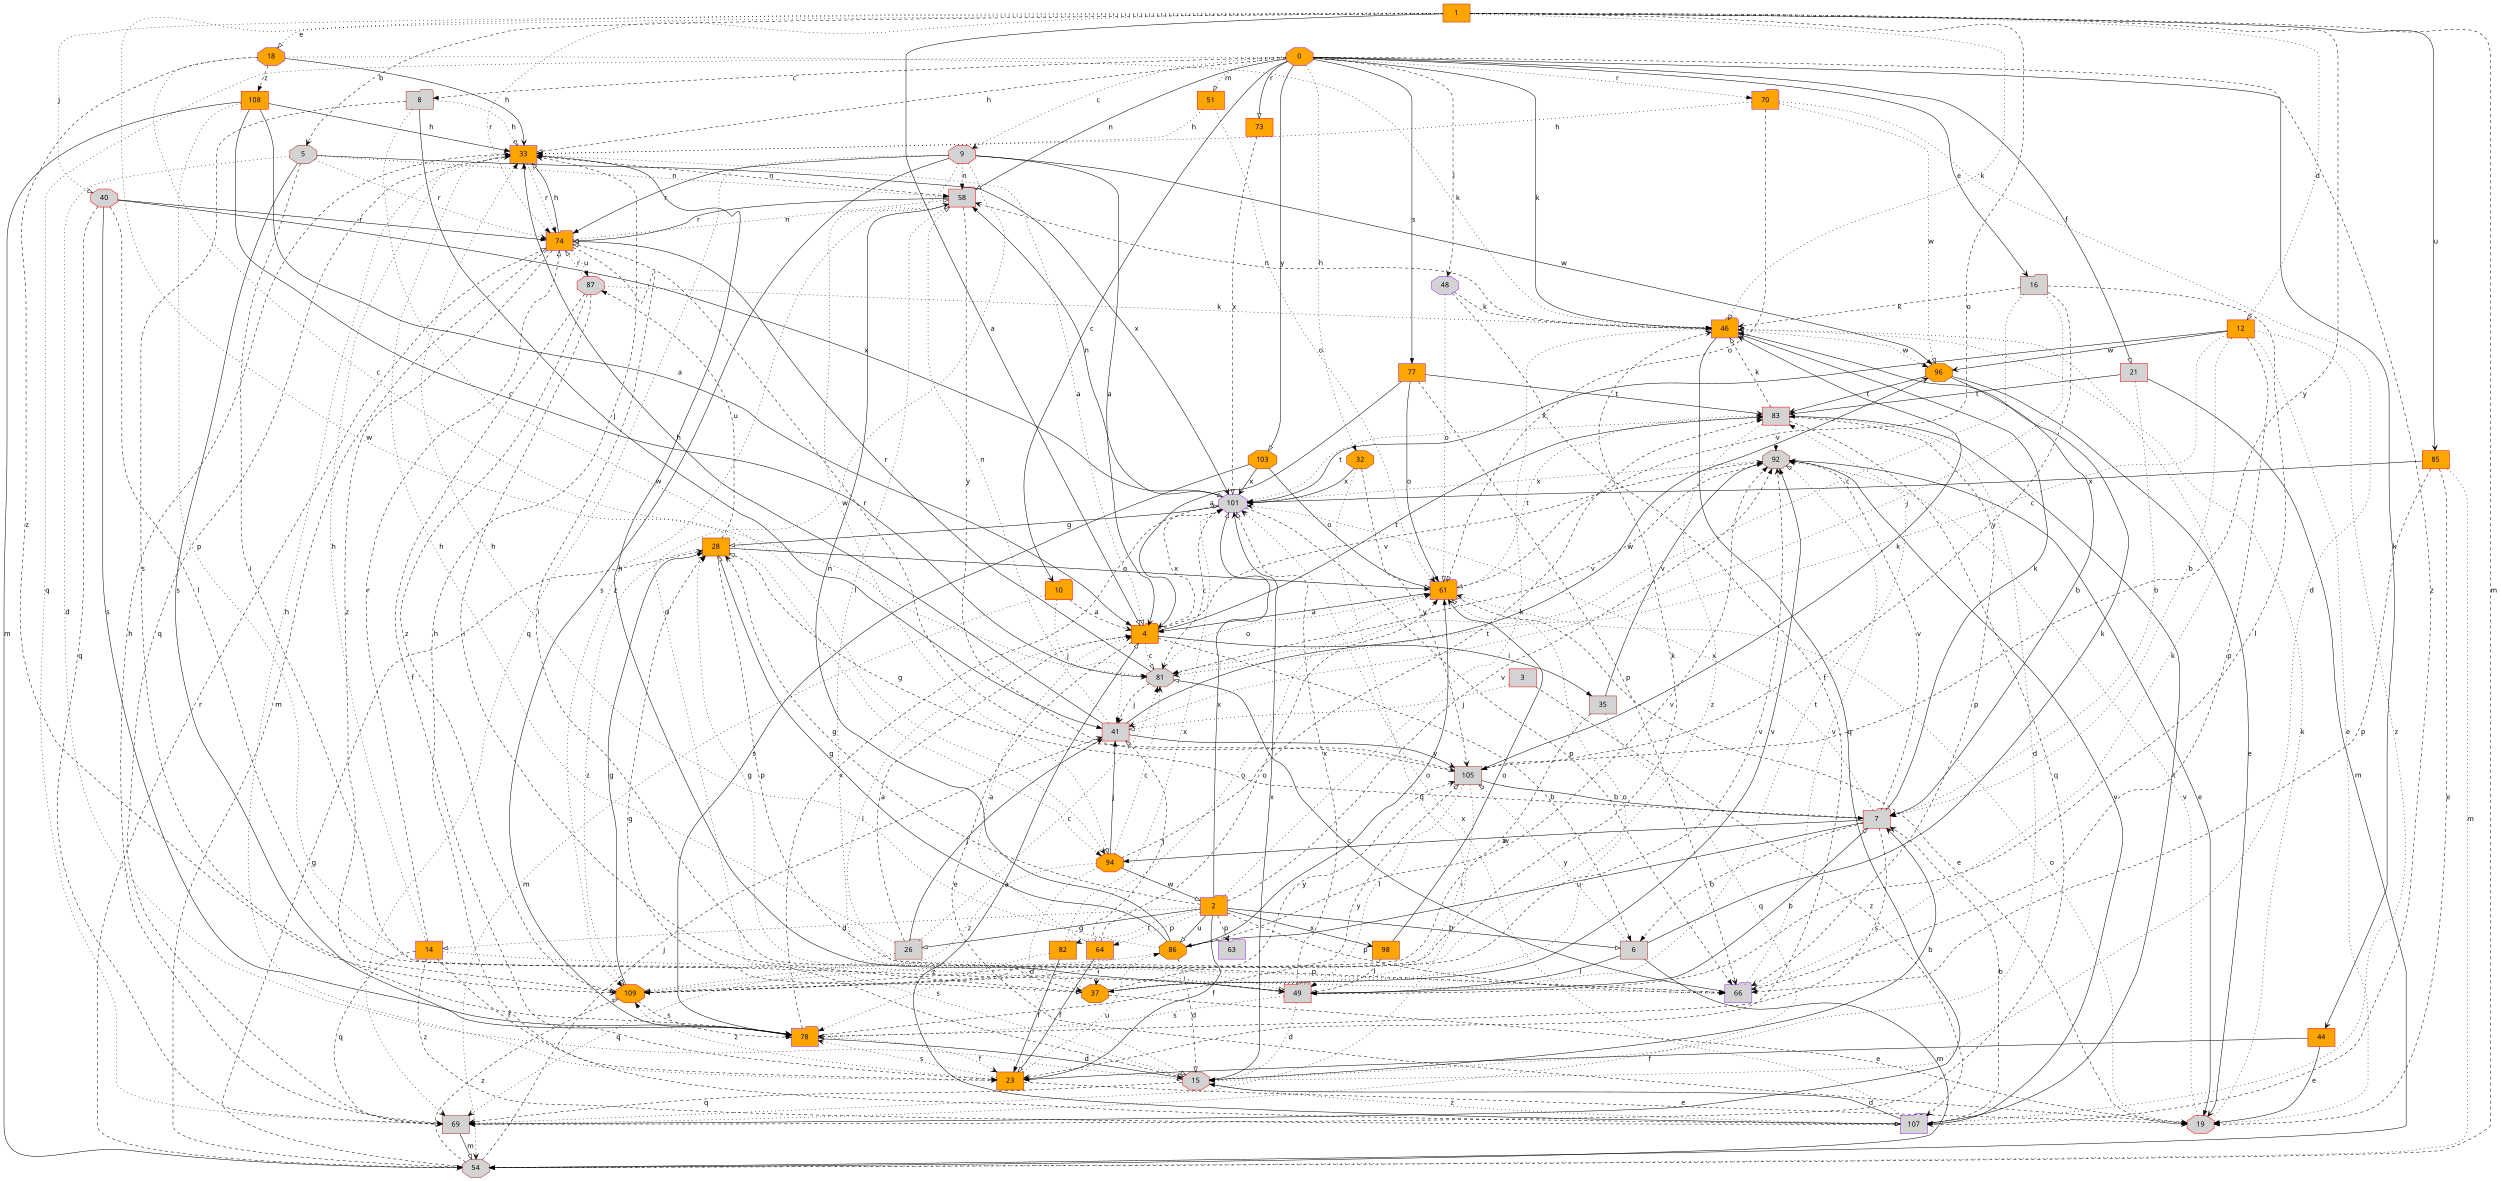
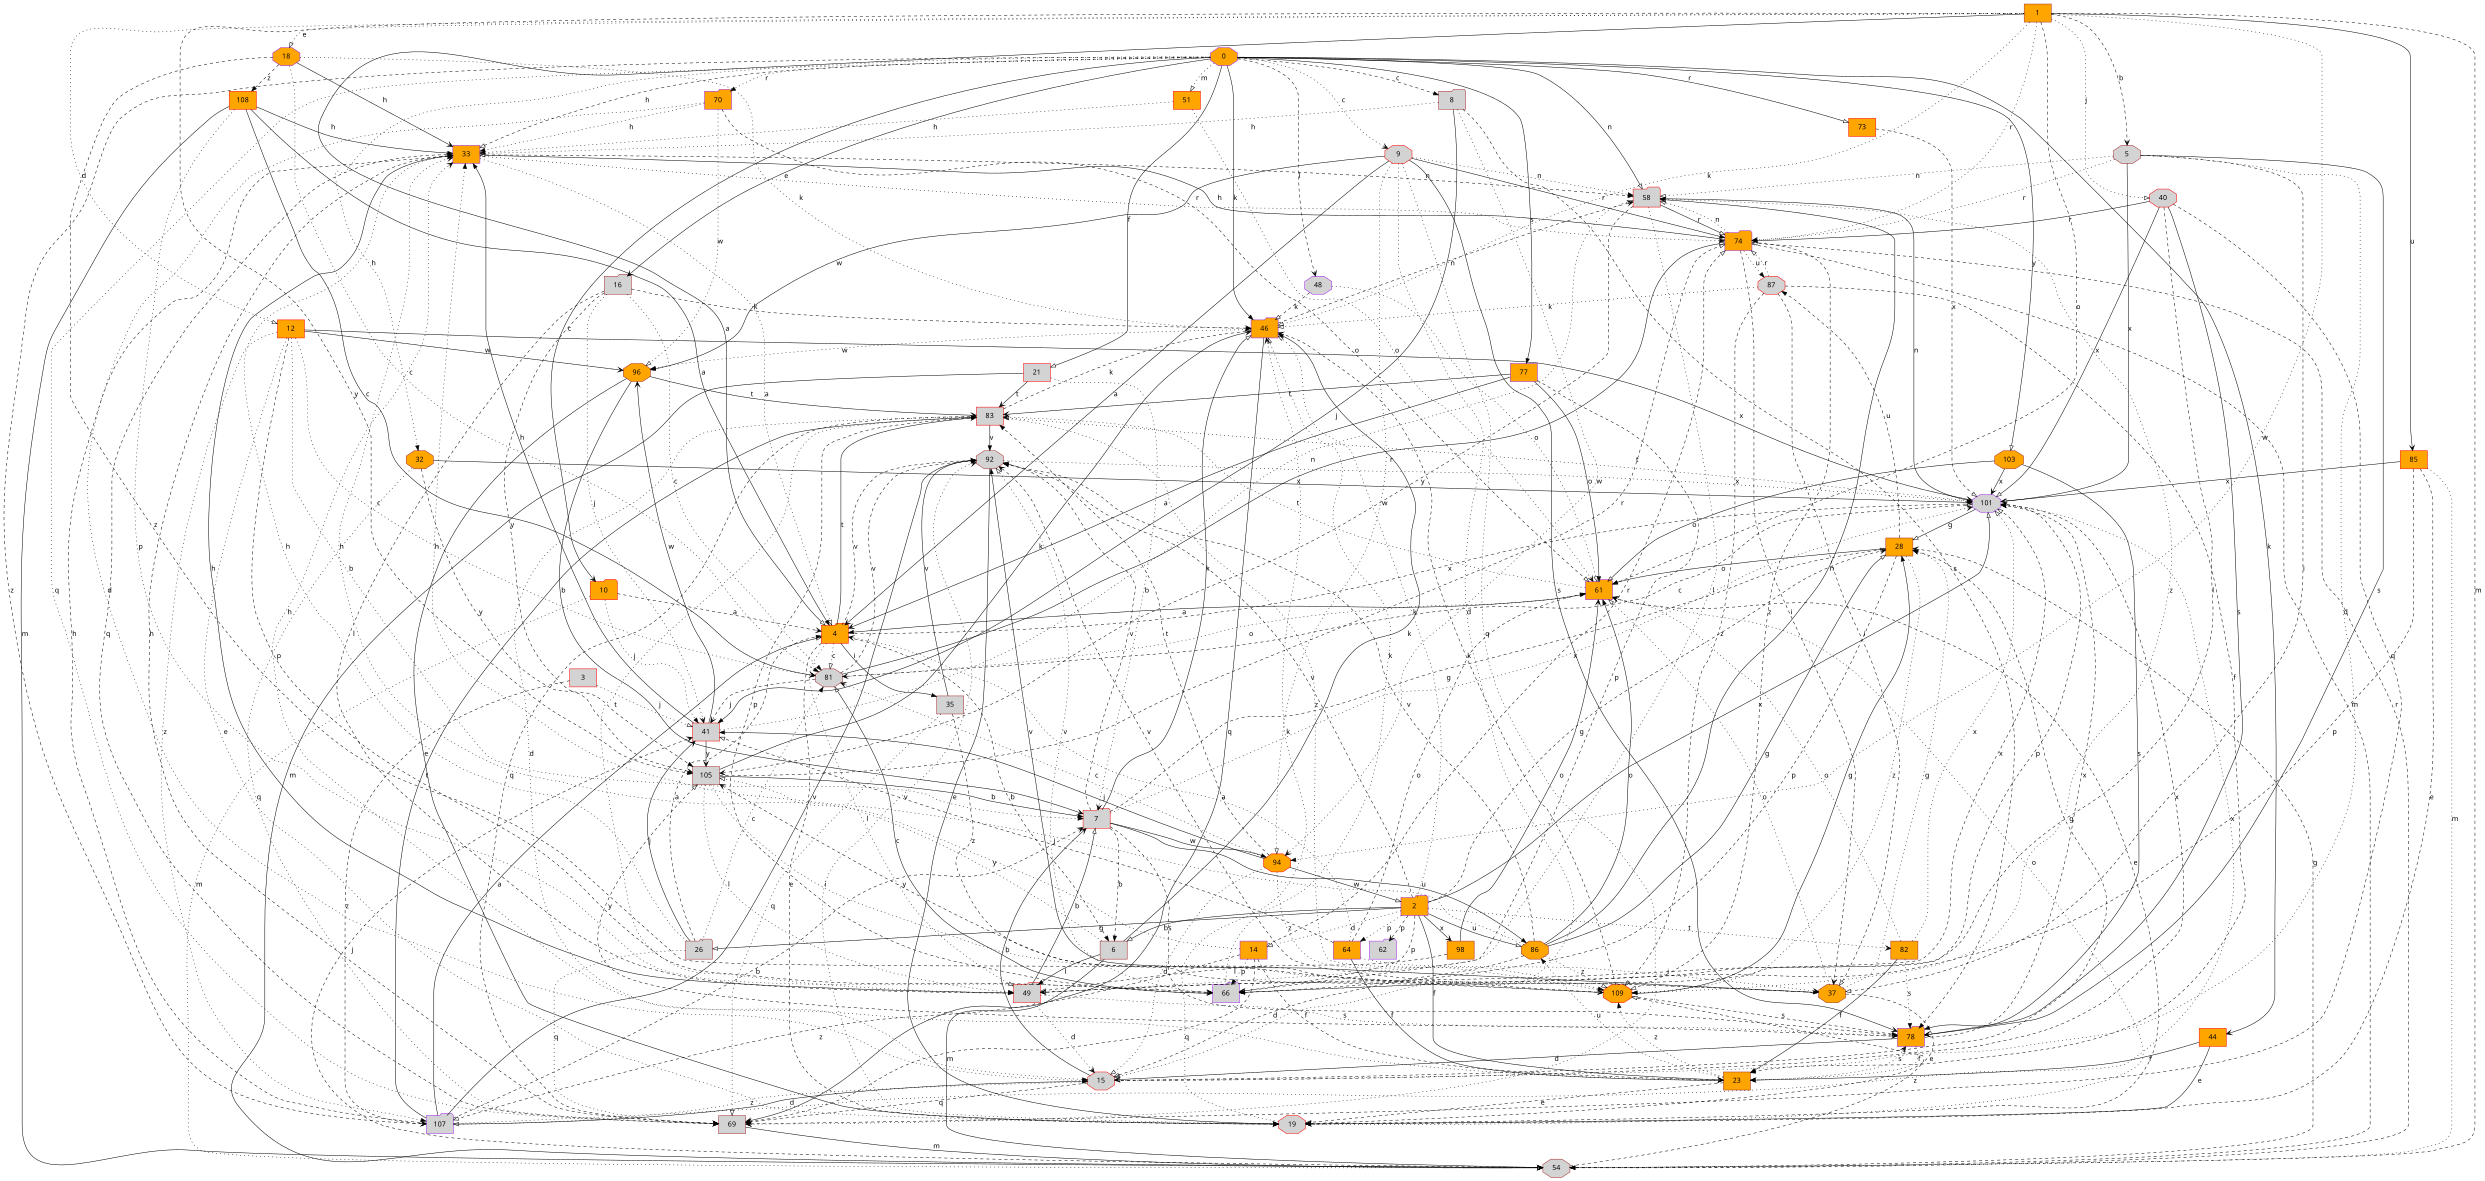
  strict digraph {
    fontname="Noto Sans"
    node [color=red fillcolor=orange fontname="Noto Sans" shape=box style=filled]
    edge [arrowhead=vee fontname="Noto Sans" style=dotted]
    0 [color=purple shape=octagon]
    8 [color=brown fillcolor=lightgrey shape=folder]
    9 [fillcolor=lightgrey shape=octagon]
    10 [shape=folder]
    16 [color=brown fillcolor=lightgrey shape=folder]
    21 [fillcolor=lightgrey]
    32 [color=brown shape=octagon]
    33 [color=purple]
    44
    46 [color=purple shape=folder]
    48 [color=purple fillcolor=lightgrey shape=octagon]
    51
    58 [fillcolor=lightgrey shape=folder]
    69 [color=brown fillcolor=lightgrey]
    70 [color=purple shape=folder]
    73
    77 [color=purple]
    103 [color=brown shape=octagon]
    107 [color=purple fillcolor=lightgrey shape=folder]
    94 [shape=octagon]
    41 [fillcolor=lightgrey]
    78 [color=purple shape=folder]
    4 [shape=folder]
    74 [color=purple shape=folder]
    15 [fillcolor=lightgrey shape=octagon]
    96 [color=brown shape=octagon]
    54 [color=brown fillcolor=lightgrey shape=octagon]
    105 [color=brown fillcolor=lightgrey]
    n29 [color=brown fillcolor=lightgrey label=81 shape=octagon]
    49 [fillcolor=lightgrey shape=folder]
    83 [fillcolor=lightgrey]
    7 [fillcolor=lightgrey shape=folder]
    101 [color=purple fillcolor=lightgrey shape=octagon]
    23 [color=brown]
    19 [fillcolor=lightgrey shape=octagon]
    61 [color=purple shape=folder]
    109 [shape=octagon]
    66 [color=purple fillcolor=lightgrey shape=folder]
    92 [color=brown fillcolor=lightgrey shape=octagon]
    1 [color=brown]
    5 [color=brown fillcolor=lightgrey shape=octagon]
    12
    18 [color=purple shape=octagon]
    40 [fillcolor=lightgrey shape=octagon]
    85
    6 [color=brown fillcolor=lightgrey]
    35 [color=brown fillcolor=lightgrey]
    37 [color=brown shape=octagon]
    108
    28 [color=brown]
    87 [fillcolor=lightgrey shape=octagon]
    2 [color=purple shape=folder]
    14 [color=purple]
    26 [color=brown fillcolor=lightgrey shape=folder]
-   63 [color=purple fillcolor=lightgrey shape=folder]
+   63 [color=purple fillcolor=lightgrey shape=folder label=62]
    64 [color=purple]
    82 [color=brown]
    86 [color=brown shape=octagon]
    98 [color=brown]
    3 [fillcolor=lightgrey]
    0 -> 8 [arrowhead=normal label=c style=dashed]
    0 -> 9 [label=c]
    0 -> 10 [label=c style=solid]
    0 -> 16 [label=e style=solid]
    0 -> 21 [arrowhead=onormal label=f style=solid]
    0 -> 32 [arrowhead=normal label=h]
    0 -> 33 [arrowhead=onormal label=h style=dashed]
    0 -> 44 [label=k style=solid]
    0 -> 46 [arrowhead=normal label=k style=solid]
    0 -> 48 [label=l style=dashed]
    0 -> 51 [arrowhead=onormal label=m]
    0 -> 58 [arrowhead=onormal label=n style=solid]
    0 -> 69 [label=q]
    0 -> 70 [arrowhead=normal label=r]
    0 -> 73 [arrowhead=onormal label=r style=solid]
    0 -> 77 [arrowhead=normal label=s style=solid]
    0 -> 103 [arrowhead=onormal label=y style=solid]
    0 -> 107 [label=z style=dashed]
    8 -> 33 [arrowhead=onormal label=h]
    8 -> 94 [label=w]
    8 -> 41 [arrowhead=normal label=j style=solid]
    8 -> 78 [arrowhead=normal label=s style=dashed]
    9 -> 58 [arrowhead=normal label=n]
    9 -> 69 [label=q]
    9 -> 94 [arrowhead=onormal label=w]
    9 -> 78 [label=s style=solid]
    9 -> 4 [label=a style=solid]
    9 -> 74 [arrowhead=normal label=r style=solid]
    9 -> 15 [arrowhead=onormal label=d]
    9 -> 96 [arrowhead=normal label=w style=solid]
    10 -> 41 [arrowhead=normal label=j]
    10 -> 4 [label=a style=dashed]
    10 -> 54 [label=m]
    16 -> 46 [label=k style=dashed]
    16 -> 41 [label=j]
    16 -> 105 [arrowhead=normal label=y style=dashed]
    16 -> n29 [arrowhead=normal label=c]
    16 -> 49 [arrowhead=normal label=l style=dashed]
    21 -> 54 [arrowhead=onormal label=m style=solid]
    21 -> 83 [label=t style=solid]
    21 -> 7 [label=b]
    32 -> 69 [arrowhead=normal label=q]
    32 -> 105 [label=y style=dashed]
    32 -> 101 [label=x style=solid]
    33 -> 58 [arrowhead=normal label=n style=dashed]
    33 -> 69 [arrowhead=onormal label=q style=dashed]
    33 -> 4 [arrowhead=onormal label=a]
    33 -> 74 [arrowhead=normal label=r]
    44 -> 23 [arrowhead=normal label=f style=solid]
    44 -> 19 [arrowhead=normal label=e style=solid]
    46 -> 58 [label=n style=dashed]
    46 -> 69 [label=q style=solid]
    46 -> 96 [arrowhead=normal label=w]
    48 -> 46 [arrowhead=onormal label=k style=dashed]
-   48 -> 23 [label=f style=dashed]
    48 -> 61 [arrowhead=onormal label=o]
    51 -> 33 [arrowhead=normal label=h]
    51 -> 61 [label=o]
    58 -> 74 [arrowhead=onormal label=r style=solid]
    58 -> 105 [label=y style=dashed]
    58 -> 49 [label=l]
    58 -> 109 [arrowhead=normal label=z]
    69 -> 33 [label=h style=dashed]
    69 -> 54 [arrowhead=onormal label=m style=solid]
    70 -> 33 [arrowhead=normal label=h]
    70 -> 15 [arrowhead=onormal label=d]
    70 -> 96 [arrowhead=onormal label=w]
    70 -> 61 [arrowhead=onormal label=o style=dashed]
    73 -> 101 [arrowhead=onormal label=x style=dashed]
    77 -> 4 [label=a style=solid]
    77 -> 83 [label=t style=solid]
    77 -> 61 [arrowhead=normal label=o style=solid]
    77 -> 66 [label=p style=dashed]
    103 -> 78 [arrowhead=normal label=s style=solid]
    103 -> 101 [label=x style=solid]
    103 -> 61 [arrowhead=onormal label=o style=solid]
    107 -> 33 [label=h style=dashed]
    107 -> 4 [arrowhead=onormal label=a style=solid]
    107 -> 15 [arrowhead=normal label=d style=solid]
    107 -> 83 [arrowhead=normal label=t style=solid]
    107 -> 7 [label=b style=dashed]
    107 -> 101 [label=x]
    107 -> 92 [arrowhead=normal label=v style=solid]
    94 -> 41 [arrowhead=normal label=j style=solid]
    94 -> 15 [arrowhead=onormal label=d]
    94 -> n29 [label=c]
    94 -> 83 [arrowhead=normal label=t style=dashed]
    94 -> 109 [arrowhead=onormal label=z]
    94 -> 2 [arrowhead=onormal label=w style=solid]
    41 -> 33 [arrowhead=normal label=h style=solid]
    41 -> 58 [arrowhead=onormal label=n]
    41 -> 96 [label=w style=solid]
    41 -> 105 [label=y style=solid]
    78 -> 15 [label=d style=solid]
    78 -> 105 [arrowhead=onormal label=y style=dashed]
    78 -> 101 [arrowhead=normal label=x style=dashed]
    78 -> 23 [label=f]
    4 -> n29 [arrowhead=onormal label=c]
    4 -> 49 [arrowhead=onormal label=l]
    4 -> 83 [label=t style=solid]
    4 -> 101 [arrowhead=onormal label=x style=dashed]
    4 -> 19 [arrowhead=normal label=e style=dashed]
    4 -> 92 [label=v style=dashed]
    4 -> 6 [arrowhead=normal label=b style=dashed]
    4 -> 35 [arrowhead=normal label=i style=solid]
    74 -> 33 [arrowhead=onormal label=h style=solid]
    74 -> 58 [arrowhead=onormal label=n]
    74 -> 54 [arrowhead=normal label=m style=dashed]
    74 -> 109 [arrowhead=onormal label=z style=dashed]
    74 -> 37 [label=i style=dashed]
    74 -> 87 [arrowhead=normal label=u]
    15 -> 69 [label=q style=dashed]
    15 -> 107 [arrowhead=onormal label=z]
    15 -> 7 [label=b style=solid]
-   15 -> 101 [label=x style=solid]
+   15 -> 101 [label=x style=dashed]
    15 -> 28 [label=g style=dashed]
    96 -> 83 [label=t style=solid]
    96 -> 7 [label=b style=solid]
    96 -> 19 [label=e style=solid]
    54 -> 41 [label=j style=dashed]
    54 -> 74 [arrowhead=onormal label=r style=dashed]
    54 -> 109 [arrowhead=onormal label=z style=dashed]
    54 -> 28 [label=g style=dashed]
    105 -> 46 [label=k style=solid]
    105 -> 74 [arrowhead=onormal label=r style=dashed]
    105 -> 49 [arrowhead=normal label=l]
    105 -> 7 [arrowhead=normal label=b style=solid]
    105 -> 37 [arrowhead=normal label=i]
    n29 -> 41 [label=j style=dashed]
    n29 -> 74 [arrowhead=onormal label=r style=solid]
    n29 -> 61 [arrowhead=normal label=o]
    n29 -> 92 [arrowhead=onormal label=v style=dashed]
    49 -> 33 [arrowhead=normal label=h style=solid]
    49 -> 78 [label=s]
    49 -> 15 [label=d]
    49 -> 83 [arrowhead=normal label=t]
    49 -> 7 [arrowhead=onormal label=b style=solid]
    49 -> 101 [arrowhead=onormal label=x style=dashed]
    83 -> 46 [arrowhead=onormal label=k style=dashed]
    83 -> 69 [label=q style=dashed]
    83 -> 15 [arrowhead=normal label=d]
    83 -> 109 [arrowhead=normal label=z]
    83 -> 66 [label=p style=dashed]
-   83 -> 92 [arrowhead=normal label=v]
+   83 -> 92 [arrowhead=normal label=v style=solid]
    7 -> 46 [arrowhead=onormal label=k style=solid]
    7 -> 94 [arrowhead=normal label=w style=solid]
    7 -> 78 [arrowhead=onormal label=s style=dashed]
    7 -> 101 [label=x]
    7 -> 92 [label=v style=dashed]
    7 -> 6 [arrowhead=normal label=b style=dashed]
    7 -> 28 [arrowhead=onormal label=g style=dashed]
    7 -> 86 [arrowhead=normal label=u style=solid]
    101 -> 58 [arrowhead=normal label=n style=solid]
    101 -> n29 [label=c style=dashed]
    101 -> 83 [arrowhead=onormal label=t]
    101 -> 66 [arrowhead=normal label=p style=dashed]
    101 -> 28 [arrowhead=onormal label=g style=solid]
    23 -> 33 [label=h]
    23 -> 78 [label=s]
    23 -> 19 [arrowhead=onormal label=e style=dashed]
    23 -> 109 [arrowhead=normal label=z]
    23 -> 86 [arrowhead=normal label=u]
    19 -> 46 [label=k]
    19 -> 61 [label=o]
    19 -> 92 [label=v]
    61 -> 4 [arrowhead=normal label=a style=solid]
    61 -> 83 [label=t]
    61 -> 19 [label=e style=dashed]
    109 -> 46 [label=k style=dashed]
    109 -> 78 [arrowhead=normal label=s style=dashed]
    109 -> 92 [label=v style=dashed]
    109 -> 28 [arrowhead=normal label=g style=solid]
    66 -> 46 [arrowhead=onormal label=k]
    66 -> n29 [arrowhead=onormal label=c style=solid]
    66 -> 92 [arrowhead=onormal label=v]
    92 -> 101 [arrowhead=normal label=x]
    92 -> 19 [arrowhead=normal label=e style=solid]
    1 -> 46 [arrowhead=onormal label=k]
    1 -> 94 [arrowhead=normal label=w]
    1 -> 4 [arrowhead=onormal label=a style=solid]
    1 -> 74 [arrowhead=normal label=r]
    1 -> 54 [arrowhead=onormal label=m style=dashed]
    1 -> 105 [arrowhead=normal label=y style=dashed]
    1 -> 61 [arrowhead=onormal label=o style=dashed]
    1 -> 5 [label=b style=dashed]
    1 -> 12 [arrowhead=onormal label=d]
    1 -> 18 [arrowhead=onormal label=e]
    1 -> 40 [arrowhead=onormal label=j]
    1 -> 85 [label=u style=solid]
    5 -> 58 [arrowhead=onormal label=n]
    5 -> 78 [label=s style=solid]
    5 -> 74 [label=r]
    5 -> 15 [arrowhead=onormal label=d]
    5 -> 101 [label=x style=solid]
    5 -> 37 [arrowhead=onormal label=i style=dashed]
    12 -> 107 [arrowhead=normal label=z]
    12 -> 96 [label=w style=solid]
    12 -> n29 [label=c]
    12 -> 7 [arrowhead=normal label=b]
    12 -> 101 [label=x style=solid]
    12 -> 19 [label=e]
    12 -> 66 [label=p style=dashed]
    18 -> 33 [label=h style=solid]
    18 -> 46 [arrowhead=normal label=k]
    18 -> n29 [arrowhead=normal label=c]
    18 -> 109 [label=z style=dashed]
    18 -> 108 [arrowhead=normal label=z style=dashed]
    40 -> 69 [label=q style=dashed]
    40 -> 78 [label=s style=solid]
    40 -> 74 [arrowhead=normal label=r style=solid]
    40 -> 49 [arrowhead=onormal label=l style=dashed]
    40 -> 101 [arrowhead=onormal label=x style=solid]
    85 -> 54 [arrowhead=normal label=m]
    85 -> 101 [arrowhead=onormal label=x style=solid]
    85 -> 19 [arrowhead=normal label=e style=dashed]
    85 -> 66 [arrowhead=normal label=p style=dashed]
    6 -> 46 [arrowhead=normal label=k style=solid]
    6 -> 54 [arrowhead=onormal label=m style=solid]
    6 -> 105 [arrowhead=onormal label=y]
    6 -> 49 [arrowhead=normal label=l style=solid]
    35 -> 69 [arrowhead=onormal label=q]
    35 -> 109 [arrowhead=onormal label=z style=dashed]
    35 -> 92 [arrowhead=normal label=v style=solid]
    37 -> 105 [label=y style=dashed]
    37 -> 19 [label=e style=dashed]
    37 -> 61 [arrowhead=onormal label=o]
    37 -> 92 [arrowhead=normal label=v style=solid]
    37 -> 28 [arrowhead=normal label=g]
    108 -> 33 [arrowhead=normal label=h style=solid]
    108 -> 4 [arrowhead=normal label=a style=solid]
    108 -> 54 [label=m style=solid]
    108 -> n29 [label=c style=solid]
    108 -> 66 [arrowhead=onormal label=p]
    28 -> 61 [arrowhead=normal label=o style=solid]
    28 -> 109 [arrowhead=onormal label=z]
    28 -> 66 [arrowhead=normal label=p style=dashed]
    28 -> 87 [arrowhead=normal label=u style=dashed]
    87 -> 46 [arrowhead=onormal label=k]
    87 -> 74 [arrowhead=onormal label=r]
    87 -> 23 [arrowhead=normal label=f style=dashed]
    87 -> 109 [arrowhead=onormal label=z style=dashed]
    87 -> 37 [arrowhead=onormal label=i style=dashed]
    2 -> 46 [arrowhead=onormal label=k]
    2 -> 101 [arrowhead=onormal label=x style=solid]
    2 -> 23 [label=f style=solid]
    2 -> 66 [arrowhead=onormal label=p style=dashed]
    2 -> 92 [arrowhead=normal label=v style=dashed]
    2 -> 6 [arrowhead=onormal label=b style=solid]
    2 -> 28 [label=g style=dashed]
    2 -> 14 [arrowhead=onormal label=d]
    2 -> 26 [arrowhead=onormal label=g style=solid]
    2 -> 63 [label=p style=dashed]
    2 -> 64 [arrowhead=normal label=p]
    2 -> 82 [label=t]
    2 -> 86 [arrowhead=onormal label=u style=solid]
    2 -> 98 [label=x style=solid]
    14 -> 33 [label=h]
    14 -> 69 [label=q style=dashed]
    14 -> 107 [arrowhead=onormal label=z style=dashed]
    14 -> 74 [arrowhead=onormal label=r style=dashed]
    14 -> 23 [label=f style=dashed]
    14 -> 66 [arrowhead=normal label=p]
    26 -> 33 [label=h]
    26 -> 69 [label=q]
    26 -> 41 [label=j style=solid]
    26 -> 4 [arrowhead=normal label=a style=dashed]
    26 -> n29 [arrowhead=normal label=c]
    64 -> 41 [arrowhead=onormal label=j style=dashed]
    64 -> 4 [label=a]
    64 -> 23 [arrowhead=onormal label=f style=solid]
    64 -> 61 [arrowhead=normal label=o style=dashed]
    64 -> 37 [label=i]
    82 -> 78 [arrowhead=normal label=s]
    82 -> 101 [arrowhead=onormal label=x]
    82 -> 23 [arrowhead=normal label=f style=solid]
    82 -> 61 [label=o]
    86 -> 33 [arrowhead=normal label=h]
    86 -> 58 [label=n style=solid]
    86 -> 15 [arrowhead=onormal label=d style=dashed]
    86 -> 61 [arrowhead=normal label=o style=solid]
    86 -> 109 [arrowhead=onormal label=z]
    86 -> 92 [arrowhead=normal label=v style=dashed]
    86 -> 28 [arrowhead=onormal label=g style=solid]
    98 -> 49 [arrowhead=onormal label=l style=dashed]
    98 -> 61 [label=o style=solid]
    3 -> 107 [label=z style=dashed]
    3 -> 41 [arrowhead=onormal label=j]
  }
